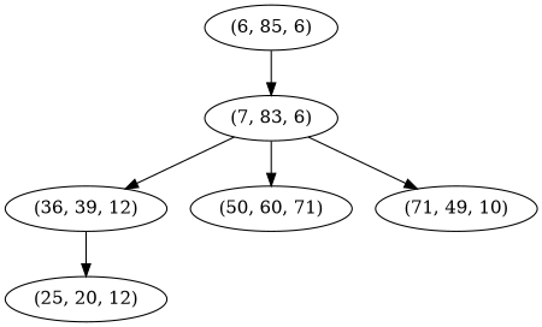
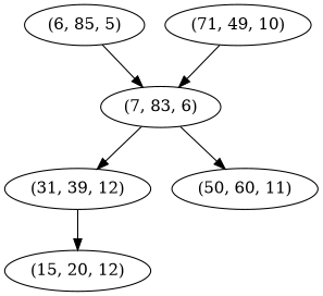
  digraph {
-   "(6, 85, 5)" [label="(6, 85, 6)"]
+   "(6, 85, 5)"
    "(7, 83, 6)"
-   "(31, 39, 12)" [label="(36, 39, 12)"]
-   "(50, 60, 11)" [label="(50, 60, 71)"]
+   "(31, 39, 12)"
+   "(50, 60, 11)"
    n5 [label="(71, 49, 10)"]
-   "(15, 20, 12)" [label="(25, 20, 12)"]
+   "(15, 20, 12)"
    "(6, 85, 5)" -> "(7, 83, 6)"
    "(7, 83, 6)" -> "(31, 39, 12)"
    "(7, 83, 6)" -> "(50, 60, 11)"
-   "(7, 83, 6)" -> n5
+   n5 -> "(7, 83, 6)"
    "(31, 39, 12)" -> "(15, 20, 12)"
  }
